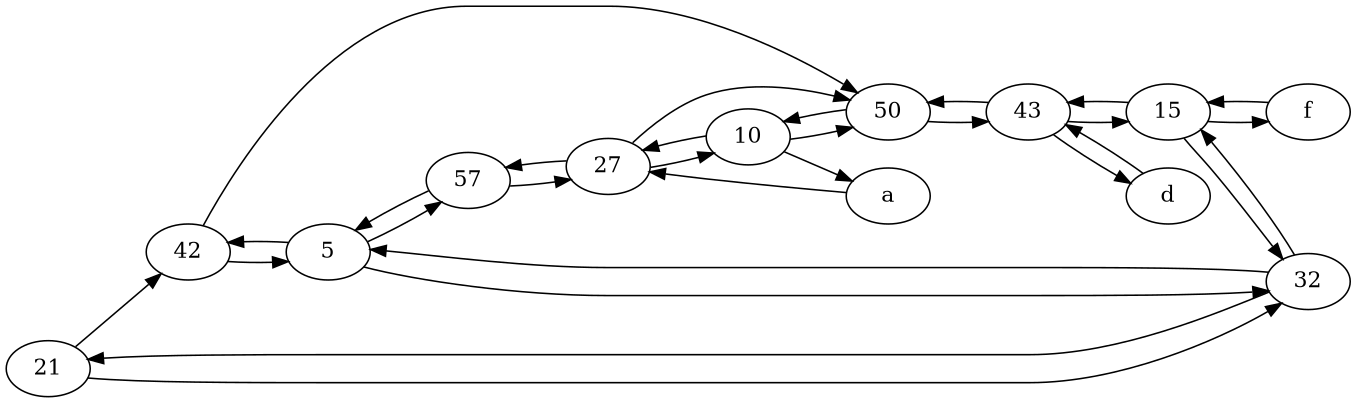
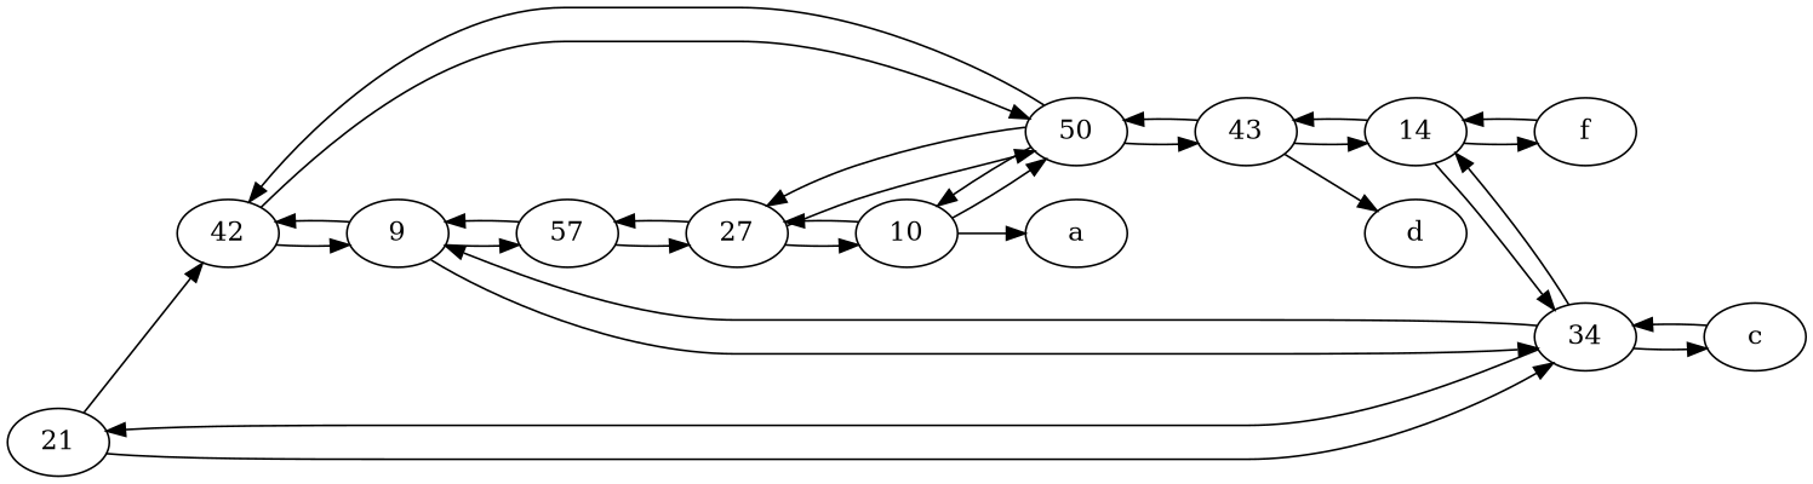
  digraph {
    rankdir=LR
    21
    42
-   32
+   32 [label=34]
    57
-   5
+   5 [label=9]
    27
    f
-   14 [label=15]
+   14
    43
    n10 [label=50]
    10
+   c
    d
    a
    21 -> 42
    21 -> 32
    42 -> 5
    42 -> n10
    32 -> 21
    32 -> 5
    32 -> 14
+   32 -> c
    57 -> 5
    57 -> 27
    5 -> 42
    5 -> 32
    5 -> 57
    27 -> 57
    27 -> n10
    27 -> 10
    f -> 14
    14 -> 32
    14 -> f
    14 -> 43
    43 -> 14
    43 -> n10
    43 -> d
-   a -> 27
+   n10 -> 42
+   n10 -> 27
    n10 -> 43
    n10 -> 10
    10 -> 27
    10 -> n10
    10 -> a
-   d -> 43
+   c -> 32
  }
